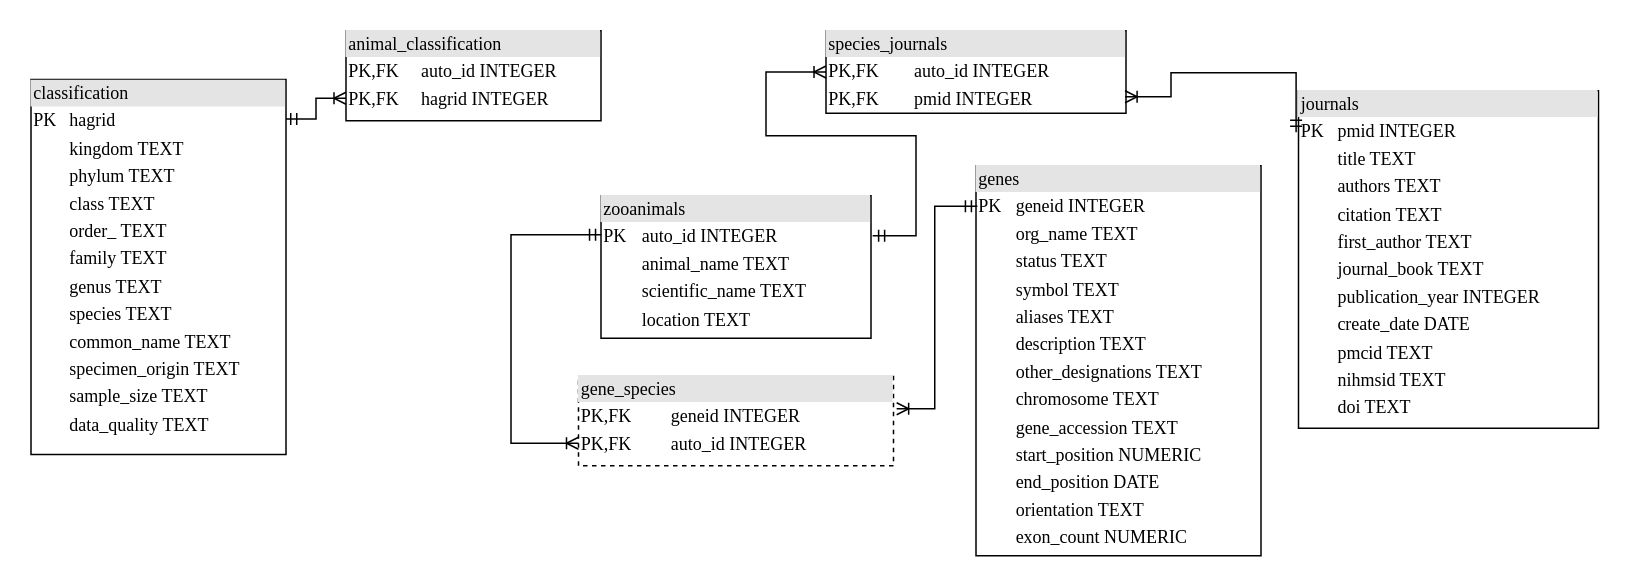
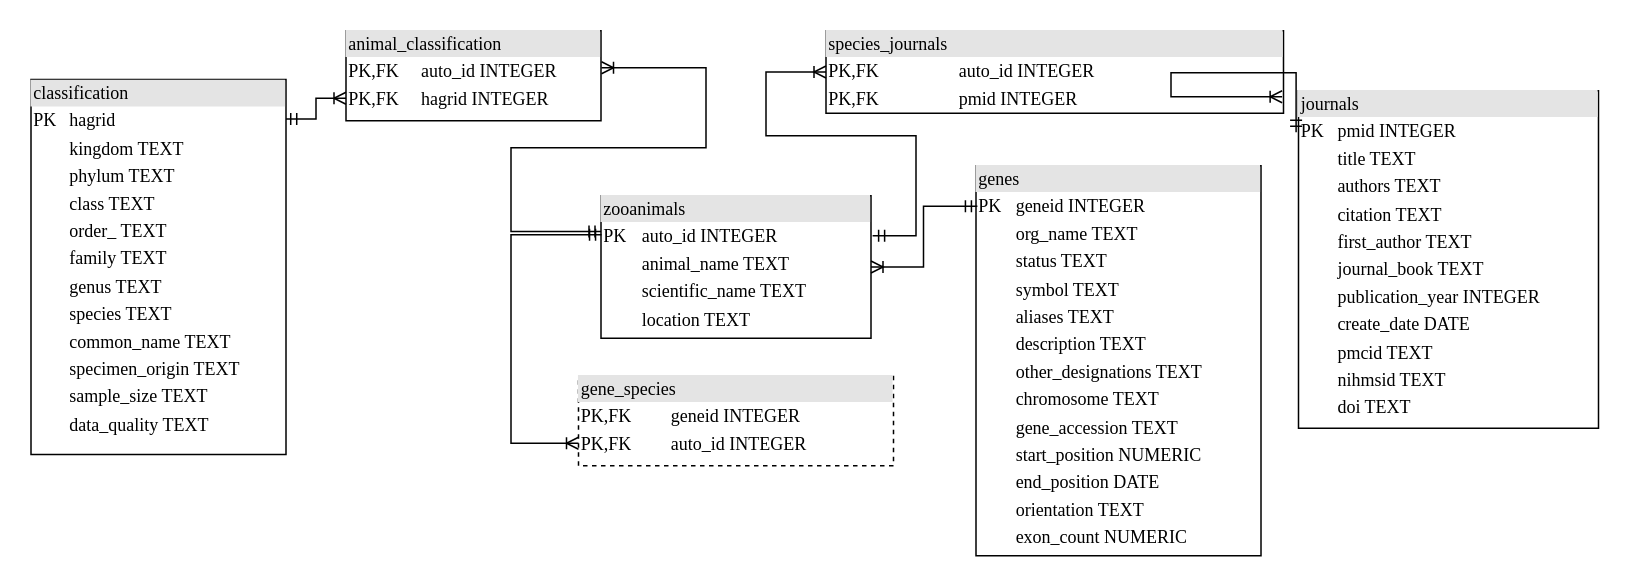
  <mxCell id="0" />
  <mxCell id="1" parent="0" />
  <mxCell id="2" value="&lt;div style=&quot;box-sizing: border-box ; width: 100% ; background: #e4e4e4 ; padding: 2px&quot;&gt;genes&lt;/div&gt;&lt;table style=&quot;width: 100% ; font-size: 1em&quot; cellpadding=&quot;2&quot; cellspacing=&quot;0&quot;&gt;&lt;tbody&gt;&lt;tr&gt;&lt;td&gt;PK&lt;/td&gt;&lt;td&gt;geneid INTEGER&lt;/td&gt;&lt;/tr&gt;&lt;tr&gt;&lt;td&gt;&lt;br&gt;&lt;/td&gt;&lt;td&gt;org_name TEXT&lt;/td&gt;&lt;/tr&gt;&lt;tr&gt;&lt;td&gt;&lt;/td&gt;&lt;td&gt;status TEXT&lt;/td&gt;&lt;/tr&gt;&lt;tr&gt;&lt;td&gt;&lt;br&gt;&lt;/td&gt;&lt;td&gt;symbol TEXT&lt;/td&gt;&lt;/tr&gt;&lt;tr&gt;&lt;td&gt;&lt;br&gt;&lt;/td&gt;&lt;td&gt;aliases TEXT&lt;/td&gt;&lt;/tr&gt;&lt;tr&gt;&lt;td&gt;&lt;br&gt;&lt;/td&gt;&lt;td&gt;description TEXT&lt;br&gt;&lt;/td&gt;&lt;/tr&gt;&lt;tr&gt;&lt;td&gt;&lt;br&gt;&lt;/td&gt;&lt;td&gt;other_designations TEXT&lt;/td&gt;&lt;/tr&gt;&lt;tr&gt;&lt;td&gt;&lt;br&gt;&lt;/td&gt;&lt;td&gt;chromosome TEXT&lt;/td&gt;&lt;/tr&gt;&lt;tr&gt;&lt;td&gt;&lt;br&gt;&lt;/td&gt;&lt;td&gt;gene_accession TEXT&lt;/td&gt;&lt;/tr&gt;&lt;tr&gt;&lt;td&gt;&lt;br&gt;&lt;/td&gt;&lt;td&gt;start_position NUMERIC&lt;/td&gt;&lt;/tr&gt;&lt;tr&gt;&lt;td&gt;&lt;br&gt;&lt;/td&gt;&lt;td&gt;end_position DATE&lt;/td&gt;&lt;/tr&gt;&lt;tr&gt;&lt;td&gt;&lt;br&gt;&lt;/td&gt;&lt;td&gt;orientation TEXT&lt;/td&gt;&lt;/tr&gt;&lt;tr&gt;&lt;td&gt;&lt;br&gt;&lt;/td&gt;&lt;td&gt;exon_count NUMERIC&lt;/td&gt;&lt;/tr&gt;&lt;/tbody&gt;&lt;/table&gt;" style="verticalAlign=top;align=left;overflow=fill;html=1;rounded=0;shadow=0;comic=0;labelBackgroundColor=none;strokeWidth=1;fontFamily=Verdana;fontSize=12" parent="1" vertex="1"><mxGeometry x="650" y="110" width="190" height="260" as="geometry" /></mxCell>
  <mxCell id="3" value="&lt;div style=&quot;box-sizing: border-box ; width: 100% ; background: #e4e4e4 ; padding: 2px&quot;&gt;gene_species&lt;/div&gt;&lt;table style=&quot;width: 100% ; font-size: 1em&quot; cellpadding=&quot;2&quot; cellspacing=&quot;0&quot;&gt;&lt;tbody&gt;&lt;tr&gt;&lt;td&gt;PK,FK&lt;/td&gt;&lt;td&gt;geneid INTEGER&lt;/td&gt;&lt;/tr&gt;&lt;tr&gt;&lt;td&gt;PK,FK&lt;/td&gt;&lt;td&gt;auto_id INTEGER&lt;/td&gt;&lt;/tr&gt;&lt;tr&gt;&lt;td&gt;&lt;br&gt;&lt;/td&gt;&lt;td&gt;&lt;br&gt;&lt;/td&gt;&lt;/tr&gt;&lt;tr&gt;&lt;td&gt;&lt;br&gt;&lt;/td&gt;&lt;td&gt;&lt;br&gt;&lt;/td&gt;&lt;/tr&gt;&lt;tr&gt;&lt;td&gt;&lt;br&gt;&lt;/td&gt;&lt;td&gt;&lt;br&gt;&lt;/td&gt;&lt;/tr&gt;&lt;tr&gt;&lt;td&gt;&lt;br&gt;&lt;/td&gt;&lt;td&gt;&lt;br&gt;&lt;/td&gt;&lt;/tr&gt;&lt;tr&gt;&lt;td&gt;&lt;br&gt;&lt;/td&gt;&lt;td&gt;&lt;br&gt;&lt;/td&gt;&lt;/tr&gt;&lt;tr&gt;&lt;td&gt;&lt;br&gt;&lt;/td&gt;&lt;td&gt;&lt;br&gt;&lt;/td&gt;&lt;/tr&gt;&lt;tr&gt;&lt;td&gt;&lt;br&gt;&lt;/td&gt;&lt;td&gt;&lt;br&gt;&lt;/td&gt;&lt;/tr&gt;&lt;tr&gt;&lt;td&gt;&lt;br&gt;&lt;/td&gt;&lt;td&gt;&lt;br&gt;&lt;/td&gt;&lt;/tr&gt;&lt;tr&gt;&lt;td&gt;&lt;br&gt;&lt;/td&gt;&lt;td&gt;&lt;br&gt;&lt;/td&gt;&lt;/tr&gt;&lt;tr&gt;&lt;td&gt;&lt;br&gt;&lt;/td&gt;&lt;td&gt;&lt;br&gt;&lt;/td&gt;&lt;/tr&gt;&lt;tr&gt;&lt;td&gt;&lt;br&gt;&lt;/td&gt;&lt;td&gt;&lt;br&gt;&lt;/td&gt;&lt;/tr&gt;&lt;tr&gt;&lt;td&gt;&lt;br&gt;&lt;/td&gt;&lt;td&gt;&lt;br&gt;&lt;/td&gt;&lt;/tr&gt;&lt;tr&gt;&lt;td&gt;&lt;br&gt;&lt;/td&gt;&lt;td&gt;&lt;br&gt;&lt;/td&gt;&lt;/tr&gt;&lt;tr&gt;&lt;td&gt;&lt;br&gt;&lt;/td&gt;&lt;td&gt;&lt;br&gt;&lt;/td&gt;&lt;/tr&gt;&lt;tr&gt;&lt;td&gt;&lt;br&gt;&lt;/td&gt;&lt;td&gt;&lt;br&gt;&lt;/td&gt;&lt;/tr&gt;&lt;/tbody&gt;&lt;/table&gt;" style="verticalAlign=top;align=left;overflow=fill;html=1;rounded=0;shadow=0;comic=0;labelBackgroundColor=none;strokeWidth=1;fontFamily=Verdana;fontSize=12;dashed=1;" parent="1" vertex="1"><mxGeometry x="385" y="250" width="210" height="60" as="geometry" /></mxCell>
  <mxCell id="4" value="&lt;div style=&quot;box-sizing:border-box;width:100%;background:#e4e4e4;padding:2px;&quot;&gt;animal_classification&lt;/div&gt;&lt;table style=&quot;width:100%;font-size:1em;&quot; cellpadding=&quot;2&quot; cellspacing=&quot;0&quot;&gt;&lt;tbody&gt;&lt;tr&gt;&lt;td&gt;PK,FK&lt;/td&gt;&lt;td&gt;auto_id INTEGER&lt;/td&gt;&lt;/tr&gt;&lt;tr&gt;&lt;td&gt;PK,FK&lt;/td&gt;&lt;td&gt;hagrid INTEGER&lt;/td&gt;&lt;/tr&gt;&lt;tr&gt;&lt;td&gt;&lt;br&gt;&lt;/td&gt;&lt;td&gt;&lt;br&gt;&lt;/td&gt;&lt;/tr&gt;&lt;/tbody&gt;&lt;/table&gt;" style="verticalAlign=top;align=left;overflow=fill;html=1;rounded=0;shadow=0;comic=0;labelBackgroundColor=none;strokeWidth=1;fontFamily=Verdana;fontSize=12" parent="1" vertex="1"><mxGeometry x="230" y="20" width="170" height="60" as="geometry" /></mxCell>
  <mxCell id="5" value="&lt;div style=&quot;box-sizing: border-box ; width: 100% ; background: #e4e4e4 ; padding: 2px&quot;&gt;journals&lt;/div&gt;&lt;table style=&quot;width: 100% ; font-size: 1em&quot; cellpadding=&quot;2&quot; cellspacing=&quot;0&quot;&gt;&lt;tbody&gt;&lt;tr&gt;&lt;td&gt;PK&lt;/td&gt;&lt;td&gt;pmid INTEGER&lt;/td&gt;&lt;/tr&gt;&lt;tr&gt;&lt;td&gt;&lt;br&gt;&lt;/td&gt;&lt;td&gt;title TEXT&lt;br&gt;&lt;/td&gt;&lt;/tr&gt;&lt;tr&gt;&lt;td&gt;&lt;/td&gt;&lt;td&gt;authors TEXT&lt;/td&gt;&lt;/tr&gt;&lt;tr&gt;&lt;td&gt;&lt;br&gt;&lt;/td&gt;&lt;td&gt;citation TEXT&lt;/td&gt;&lt;/tr&gt;&lt;tr&gt;&lt;td&gt;&lt;br&gt;&lt;/td&gt;&lt;td&gt;first_author TEXT&lt;/td&gt;&lt;/tr&gt;&lt;tr&gt;&lt;td&gt;&lt;br&gt;&lt;/td&gt;&lt;td&gt;journal_book TEXT&lt;/td&gt;&lt;/tr&gt;&lt;tr&gt;&lt;td&gt;&lt;br&gt;&lt;/td&gt;&lt;td&gt;publication_year INTEGER&lt;/td&gt;&lt;/tr&gt;&lt;tr&gt;&lt;td&gt;&lt;br&gt;&lt;/td&gt;&lt;td&gt;create_date DATE&lt;/td&gt;&lt;/tr&gt;&lt;tr&gt;&lt;td&gt;&lt;br&gt;&lt;/td&gt;&lt;td&gt;pmcid TEXT&lt;/td&gt;&lt;/tr&gt;&lt;tr&gt;&lt;td&gt;&lt;br&gt;&lt;/td&gt;&lt;td&gt;nihmsid TEXT&lt;/td&gt;&lt;/tr&gt;&lt;tr&gt;&lt;td&gt;&lt;br&gt;&lt;/td&gt;&lt;td&gt;doi TEXT&lt;/td&gt;&lt;/tr&gt;&lt;tr&gt;&lt;td&gt;&lt;br&gt;&lt;/td&gt;&lt;td&gt;&lt;br&gt;&lt;/td&gt;&lt;/tr&gt;&lt;/tbody&gt;&lt;/table&gt;" style="verticalAlign=top;align=left;overflow=fill;html=1;rounded=0;shadow=0;comic=0;labelBackgroundColor=none;strokeWidth=1;fontFamily=Verdana;fontSize=12" parent="1" vertex="1"><mxGeometry x="865" y="60" width="200" height="225" as="geometry" /></mxCell>
  <mxCell id="6" style="edgeStyle=orthogonalEdgeStyle;rounded=0;orthogonalLoop=1;jettySize=auto;html=1;startArrow=ERmandOne;startFill=0;endArrow=ERoneToMany;endFill=0;entryX=0;entryY=0.75;entryDx=0;entryDy=0;exitX=0.995;exitY=0.105;exitDx=0;exitDy=0;exitPerimeter=0;" edge="1" parent="1" source="7" target="4"><mxGeometry relative="1" as="geometry" /></mxCell>
  <mxCell id="7" value="&lt;div style=&quot;box-sizing: border-box ; width: 100% ; background: #e4e4e4 ; padding: 2px&quot;&gt;classification&lt;/div&gt;&lt;table style=&quot;width: 100% ; font-size: 1em&quot; cellpadding=&quot;2&quot; cellspacing=&quot;0&quot;&gt;&lt;tbody&gt;&lt;tr&gt;&lt;td&gt;PK&lt;/td&gt;&lt;td&gt;hagrid&lt;/td&gt;&lt;/tr&gt;&lt;tr&gt;&lt;td&gt;&lt;br&gt;&lt;/td&gt;&lt;td&gt;kingdom TEXT&lt;/td&gt;&lt;/tr&gt;&lt;tr&gt;&lt;td&gt;&lt;br&gt;&lt;/td&gt;&lt;td&gt;phylum TEXT&lt;/td&gt;&lt;/tr&gt;&lt;tr&gt;&lt;td&gt;&lt;br&gt;&lt;/td&gt;&lt;td&gt;class TEXT&lt;/td&gt;&lt;/tr&gt;&lt;tr&gt;&lt;td&gt;&lt;br&gt;&lt;/td&gt;&lt;td&gt;order_ TEXT&lt;br&gt;&lt;/td&gt;&lt;/tr&gt;&lt;tr&gt;&lt;td&gt;&lt;br&gt;&lt;/td&gt;&lt;td&gt;family TEXT&lt;br&gt;&lt;/td&gt;&lt;/tr&gt;&lt;tr&gt;&lt;td&gt;&lt;br&gt;&lt;/td&gt;&lt;td&gt;genus TEXT&lt;br&gt;&lt;/td&gt;&lt;/tr&gt;&lt;tr&gt;&lt;td&gt;&lt;br&gt;&lt;/td&gt;&lt;td&gt;species TEXT&lt;br&gt;&lt;/td&gt;&lt;/tr&gt;&lt;tr&gt;&lt;td&gt;&lt;br&gt;&lt;/td&gt;&lt;td&gt;common_name TEXT&lt;br&gt;&lt;/td&gt;&lt;/tr&gt;&lt;tr&gt;&lt;td&gt;&lt;br&gt;&lt;/td&gt;&lt;td&gt;specimen_origin TEXT&lt;/td&gt;&lt;/tr&gt;&lt;tr&gt;&lt;td&gt;&lt;br&gt;&lt;/td&gt;&lt;td&gt;sample_size TEXT&lt;/td&gt;&lt;/tr&gt;&lt;tr&gt;&lt;td&gt;&lt;br&gt;&lt;/td&gt;&lt;td&gt;data_quality TEXT&lt;/td&gt;&lt;/tr&gt;&lt;tr&gt;&lt;td&gt;&lt;br&gt;&lt;/td&gt;&lt;td&gt;&lt;/td&gt;&lt;/tr&gt;&lt;tr&gt;&lt;td&gt;&lt;br&gt;&lt;/td&gt;&lt;td&gt;&lt;br&gt;&lt;/td&gt;&lt;/tr&gt;&lt;tr&gt;&lt;td&gt;&lt;br&gt;&lt;/td&gt;&lt;td&gt;&lt;br&gt;&lt;/td&gt;&lt;/tr&gt;&lt;/tbody&gt;&lt;/table&gt;" style="verticalAlign=top;align=left;overflow=fill;html=1;rounded=0;shadow=0;comic=0;labelBackgroundColor=none;strokeWidth=1;fontFamily=Verdana;fontSize=12" parent="1" vertex="1"><mxGeometry x="20" y="52.5" width="170" height="250" as="geometry" /></mxCell>
  <mxCell id="8" value="&lt;div style=&quot;box-sizing: border-box ; width: 100% ; background: #e4e4e4 ; padding: 2px&quot;&gt;zooanimals&lt;/div&gt;&lt;table style=&quot;width: 100% ; font-size: 1em&quot; cellpadding=&quot;2&quot; cellspacing=&quot;0&quot;&gt;&lt;tbody&gt;&lt;tr&gt;&lt;td&gt;PK&lt;/td&gt;&lt;td&gt;auto_id INTEGER&lt;/td&gt;&lt;/tr&gt;&lt;tr&gt;&lt;td&gt;&lt;br&gt;&lt;/td&gt;&lt;td&gt;animal_name TEXT&lt;/td&gt;&lt;/tr&gt;&lt;tr&gt;&lt;td&gt;&lt;br&gt;&lt;/td&gt;&lt;td&gt;scientific_name TEXT&lt;span style=&quot;white-space: pre;&quot;&gt; &lt;/span&gt;&lt;br&gt;&lt;/td&gt;&lt;/tr&gt;&lt;tr&gt;&lt;td&gt;&lt;br&gt;&lt;/td&gt;&lt;td&gt;location TEXT&lt;/td&gt;&lt;/tr&gt;&lt;tr&gt;&lt;td&gt;&lt;br&gt;&lt;/td&gt;&lt;td&gt;&lt;br&gt;&lt;/td&gt;&lt;/tr&gt;&lt;tr&gt;&lt;td&gt;&lt;br&gt;&lt;/td&gt;&lt;td&gt;&lt;br&gt;&lt;/td&gt;&lt;/tr&gt;&lt;tr&gt;&lt;td&gt;&lt;br&gt;&lt;/td&gt;&lt;td&gt;&lt;br&gt;&lt;/td&gt;&lt;/tr&gt;&lt;tr&gt;&lt;td&gt;&lt;br&gt;&lt;/td&gt;&lt;td&gt;&lt;br&gt;&lt;/td&gt;&lt;/tr&gt;&lt;tr&gt;&lt;td&gt;&lt;br&gt;&lt;/td&gt;&lt;td&gt;&lt;br&gt;&lt;/td&gt;&lt;/tr&gt;&lt;tr&gt;&lt;td&gt;&lt;br&gt;&lt;/td&gt;&lt;td&gt;&lt;br&gt;&lt;/td&gt;&lt;/tr&gt;&lt;tr&gt;&lt;td&gt;&lt;br&gt;&lt;/td&gt;&lt;td&gt;&lt;br&gt;&lt;/td&gt;&lt;/tr&gt;&lt;tr&gt;&lt;td&gt;&lt;br&gt;&lt;/td&gt;&lt;td&gt;&lt;br&gt;&lt;/td&gt;&lt;/tr&gt;&lt;tr&gt;&lt;td&gt;&lt;br&gt;&lt;/td&gt;&lt;td&gt;&lt;br&gt;&lt;/td&gt;&lt;/tr&gt;&lt;tr&gt;&lt;td&gt;&lt;br&gt;&lt;/td&gt;&lt;td&gt;&lt;br&gt;&lt;/td&gt;&lt;/tr&gt;&lt;tr&gt;&lt;td&gt;&lt;br&gt;&lt;/td&gt;&lt;td&gt;&lt;br&gt;&lt;/td&gt;&lt;/tr&gt;&lt;tr&gt;&lt;td&gt;&lt;br&gt;&lt;/td&gt;&lt;td&gt;&lt;br&gt;&lt;/td&gt;&lt;/tr&gt;&lt;tr&gt;&lt;td&gt;&lt;br&gt;&lt;/td&gt;&lt;td&gt;&lt;br&gt;&lt;/td&gt;&lt;/tr&gt;&lt;/tbody&gt;&lt;/table&gt;" style="verticalAlign=top;align=left;overflow=fill;html=1;rounded=0;shadow=0;comic=0;labelBackgroundColor=none;strokeWidth=1;fontFamily=Verdana;fontSize=12" vertex="1" parent="1"><mxGeometry x="400" y="130" width="180" height="95" as="geometry" /></mxCell>
- <mxCell id="9" value="&lt;div style=&quot;box-sizing: border-box ; width: 100% ; background: #e4e4e4 ; padding: 2px&quot;&gt;species_journals&lt;/div&gt;&lt;table style=&quot;width: 100% ; font-size: 1em&quot; cellpadding=&quot;2&quot; cellspacing=&quot;0&quot;&gt;&lt;tbody&gt;&lt;tr&gt;&lt;td&gt;PK,FK&lt;/td&gt;&lt;td&gt;auto_id INTEGER&lt;/td&gt;&lt;/tr&gt;&lt;tr&gt;&lt;td&gt;PK,FK&lt;/td&gt;&lt;td&gt;pmid INTEGER&lt;/td&gt;&lt;/tr&gt;&lt;tr&gt;&lt;td&gt;&lt;br&gt;&lt;/td&gt;&lt;td&gt;&lt;br&gt;&lt;/td&gt;&lt;/tr&gt;&lt;tr&gt;&lt;td&gt;&lt;br&gt;&lt;/td&gt;&lt;td&gt;&lt;br&gt;&lt;/td&gt;&lt;/tr&gt;&lt;/tbody&gt;&lt;/table&gt;" style="verticalAlign=top;align=left;overflow=fill;html=1;rounded=0;shadow=0;comic=0;labelBackgroundColor=none;strokeWidth=1;fontFamily=Verdana;fontSize=12" vertex="1" parent="1"><mxGeometry x="550" y="20" width="200" height="55" as="geometry" /></mxCell>
+ <mxCell id="9" value="&lt;div style=&quot;box-sizing: border-box ; width: 100% ; background: #e4e4e4 ; padding: 2px&quot;&gt;species_journals&lt;/div&gt;&lt;table style=&quot;width: 100% ; font-size: 1em&quot; cellpadding=&quot;2&quot; cellspacing=&quot;0&quot;&gt;&lt;tbody&gt;&lt;tr&gt;&lt;td&gt;PK,FK&lt;/td&gt;&lt;td&gt;auto_id INTEGER&lt;/td&gt;&lt;/tr&gt;&lt;tr&gt;&lt;td&gt;PK,FK&lt;/td&gt;&lt;td&gt;pmid INTEGER&lt;/td&gt;&lt;/tr&gt;&lt;tr&gt;&lt;td&gt;&lt;br&gt;&lt;/td&gt;&lt;td&gt;&lt;br&gt;&lt;/td&gt;&lt;/tr&gt;&lt;tr&gt;&lt;td&gt;&lt;br&gt;&lt;/td&gt;&lt;td&gt;&lt;br&gt;&lt;/td&gt;&lt;/tr&gt;&lt;/tbody&gt;&lt;/table&gt;" style="verticalAlign=top;align=left;overflow=fill;html=1;rounded=0;shadow=0;comic=0;labelBackgroundColor=none;strokeWidth=1;fontFamily=Verdana;fontSize=12" vertex="1" parent="1"><mxGeometry x="550" y="20" width="305" height="55" as="geometry" /></mxCell>
+ <mxCell id="10" style="edgeStyle=orthogonalEdgeStyle;rounded=0;orthogonalLoop=1;jettySize=auto;html=1;startArrow=ERmandOne;startFill=0;endArrow=ERoneToMany;endFill=0;entryX=1.002;entryY=0.411;entryDx=0;entryDy=0;exitX=0;exitY=0.25;exitDx=0;exitDy=0;entryPerimeter=0;" edge="1" parent="1" source="8" target="4"><mxGeometry relative="1" as="geometry"><mxPoint x="400" y="160" as="sourcePoint" /><mxPoint x="349" y="242" as="targetPoint" /><Array as="points"><mxPoint x="340" y="154" /><mxPoint x="340" y="98" /><mxPoint x="470" y="98" /><mxPoint x="470" y="45" /></Array></mxGeometry></mxCell>
  <mxCell id="11" style="edgeStyle=orthogonalEdgeStyle;rounded=0;orthogonalLoop=1;jettySize=auto;html=1;startArrow=ERmandOne;startFill=0;endArrow=ERoneToMany;endFill=0;entryX=0;entryY=0.5;entryDx=0;entryDy=0;exitX=1.006;exitY=0.281;exitDx=0;exitDy=0;exitPerimeter=0;" edge="1" parent="1" source="8" target="9"><mxGeometry relative="1" as="geometry"><mxPoint x="652" y="130" as="sourcePoint" /><mxPoint x="720" y="192" as="targetPoint" /><Array as="points"><mxPoint x="610" y="157" /><mxPoint x="610" y="90" /><mxPoint x="510" y="90" /><mxPoint x="510" y="48" /><mxPoint x="550" y="48" /></Array></mxGeometry></mxCell>
  <mxCell id="12" style="edgeStyle=orthogonalEdgeStyle;rounded=0;orthogonalLoop=1;jettySize=auto;html=1;startArrow=ERmandOne;startFill=0;endArrow=ERoneToMany;endFill=0;entryX=0.997;entryY=0.8;entryDx=0;entryDy=0;entryPerimeter=0;exitX=-0.008;exitY=0.123;exitDx=0;exitDy=0;exitPerimeter=0;" edge="1" parent="1" source="5" target="9"><mxGeometry relative="1" as="geometry"><mxPoint x="750" y="150" as="sourcePoint" /><mxPoint x="818" y="212" as="targetPoint" /><Array as="points"><mxPoint x="780" y="48" /><mxPoint x="780" y="64" /></Array></mxGeometry></mxCell>
  <mxCell id="13" style="edgeStyle=orthogonalEdgeStyle;rounded=0;orthogonalLoop=1;jettySize=auto;html=1;startArrow=ERmandOne;startFill=0;endArrow=ERoneToMany;endFill=0;entryX=0;entryY=0.75;entryDx=0;entryDy=0;exitX=0.002;exitY=0.274;exitDx=0;exitDy=0;exitPerimeter=0;" edge="1" parent="1" source="8" target="3"><mxGeometry relative="1" as="geometry"><mxPoint x="340" y="330" as="sourcePoint" /><mxPoint x="408" y="392" as="targetPoint" /><Array as="points"><mxPoint x="340" y="156" /><mxPoint x="340" y="295" /></Array></mxGeometry></mxCell>
- <mxCell id="14" style="edgeStyle=orthogonalEdgeStyle;rounded=0;orthogonalLoop=1;jettySize=auto;html=1;startArrow=ERmandOne;startFill=0;endArrow=ERoneToMany;endFill=0;entryX=1.01;entryY=0.367;entryDx=0;entryDy=0;entryPerimeter=0;exitX=0.005;exitY=0.104;exitDx=0;exitDy=0;exitPerimeter=0;" edge="1" parent="1" source="2" target="3"><mxGeometry relative="1" as="geometry"><mxPoint x="680" y="190" as="sourcePoint" /><mxPoint x="748" y="252" as="targetPoint" /></mxGeometry></mxCell>
+ <mxCell id="14" style="edgeStyle=orthogonalEdgeStyle;rounded=0;orthogonalLoop=1;jettySize=auto;html=1;startArrow=ERmandOne;startFill=0;endArrow=ERoneToMany;endFill=0;exitX=0.005;exitY=0.104;exitDx=0;exitDy=0;exitPerimeter=0;" edge="1" parent="1" source="2" target="8"><mxGeometry relative="1" as="geometry"><mxPoint x="680" y="190" as="sourcePoint" /><mxPoint x="748" y="252" as="targetPoint" /></mxGeometry></mxCell>
